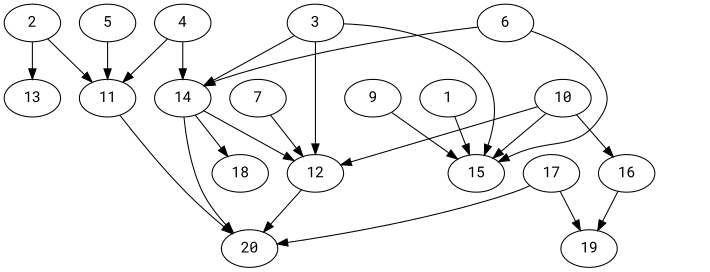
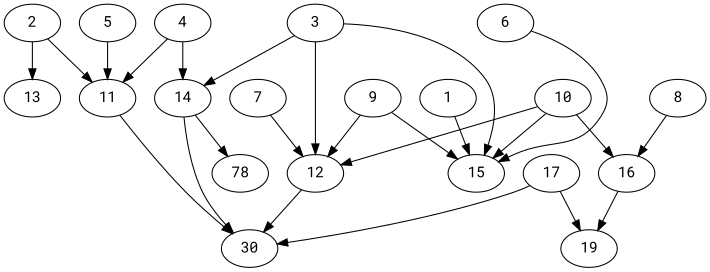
  digraph {
    fontname="Roboto Mono"
    node [alpha=0.06 fontname="Roboto Mono"]
    edge [fontname="Roboto Mono"]
    1 [alpha=0.00 expect_size=32592896]
    15 [alpha=0.20 expect_size=49807360]
    2 [alpha=0.16 expect_size=42747904]
    11 [alpha=0.12 expect_size=31833088]
    13 [alpha=0.07 expect_size=24064000]
-   20 [alpha=0.07 expect_size=24817664]
+   20 [alpha=0.07 expect_size=24817664 label=30]
    17 [alpha=0.04 expect_size=27867136]
    19 [alpha=0.19 expect_size=30313472]
    3 [alpha=0.14 expect_size=40768512]
    12 [alpha=0.13 expect_size=32487424]
    14 [alpha=0.10 expect_size=9275392]
-   18 [expect_size=34288640]
+   18 [expect_size=34288640 label=78]
    4 [alpha=0.17 expect_size=23196672]
    5 [alpha=0.05 expect_size=12560384]
    6 [expect_size=40947712]
    7 [alpha=0.03 expect_size=33530880]
+   8 [alpha=0.18 expect_size=35509248]
    16 [alpha=0.00 expect_size=13811712]
    9 [alpha=0.18 expect_size=8076288]
    10 [expect_size=48430080]
    1 -> 15
    2 -> 11
    2 -> 13
    11 -> 20
    17 -> 20
    17 -> 19
    3 -> 15
    3 -> 12
    3 -> 14
    12 -> 20
    14 -> 20
    14 -> 18
    4 -> 11
    4 -> 14
    5 -> 11
    6 -> 15
-   6 -> 14
    7 -> 12
+   8 -> 16
    16 -> 19
    9 -> 15
-   14 -> 12
+   9 -> 12
    10 -> 15
    10 -> 12
    10 -> 16
  }
